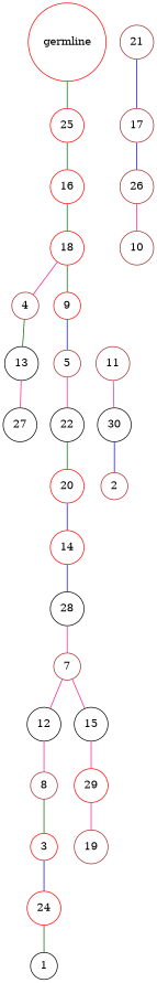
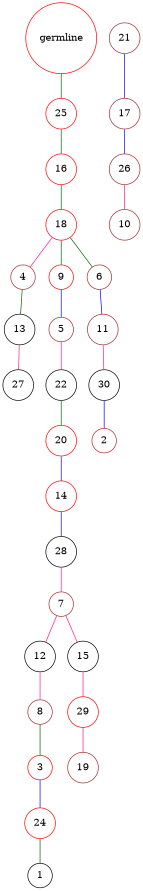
  graph {
    rankdir=UD
    splines=line
    node [color=brown shape=circle]
    edge [color=deeppink]
    n1 [color=red label=germline]
    n2 [color=red label=25]
    n3 [color=red label=16]
    n4 [color=red label=18]
    n5 [label=4]
    n6 [color=red label=9]
+   n7 [label=6]
    n8 [color=black label=13]
    n9 [label=5]
    n10 [label=11]
    n11 [color=black label=27]
    n12 [color=black label=22]
    n13 [color=red label=20]
    n14 [color=red label=14]
    n15 [color=black label=28]
    n16 [label=7]
    n17 [color=black label=12]
    n18 [color=black label=15]
    n19 [label=8]
    n20 [color=red label=29]
    n21 [color=red label=3]
    n22 [color=red label=24]
    n23 [color=black label=1]
    n24 [label=21]
    n25 [label=17]
    n26 [label=26]
    n27 [label=10]
    n28 [label=19]
    n29 [color=black label=30]
    n30 [label=2]
    n1 -- n2 [color=darkgreen]
    n2 -- n3 [color=darkgreen]
    n3 -- n4 [color=darkgreen]
    n4 -- n5
    n4 -- n6 [color=darkgreen]
+   n4 -- n7 [color=darkgreen]
    n5 -- n8 [color=darkgreen]
    n6 -- n9 [color=blue]
+   n7 -- n10 [color=blue]
    n8 -- n11
    n9 -- n12
    n10 -- n29
    n12 -- n13 [color=darkgreen]
    n13 -- n14 [color=blue]
    n14 -- n15 [color=blue]
    n15 -- n16
    n16 -- n17
    n16 -- n18
    n17 -- n19
    n18 -- n20
    n19 -- n21 [color=darkgreen]
    n20 -- n28
    n21 -- n22 [color=blue]
    n22 -- n23 [color=darkgreen]
    n24 -- n25 [color=blue]
    n25 -- n26 [color=blue]
    n26 -- n27
    n29 -- n30 [color=blue]
  }
